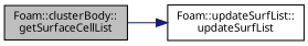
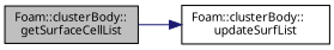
  digraph {
    rankdir=LR
    fontname="Noto Sans"
    node [color=black fontname="Noto Sans" fontsize=10 shape=record style=filled]
    n1 [fillcolor=grey75 fontcolor=black height=0.2 label="Foam::clusterBody::\lgetSurfaceCellList" width=0.4]
-   n2 [fillcolor=white height=0.2 label="Foam::updateSurfList::\lupdateSurfList" width=0.4]
+   n2 [fillcolor=white height=0.2 label="Foam::clusterBody::\lupdateSurfList" width=0.4]
    n1 -> n2 [color=midnightblue fontname="Noto Sans" fontsize=10 labelfontname=Helvetica labelfontsize=10 style=solid]
  }
